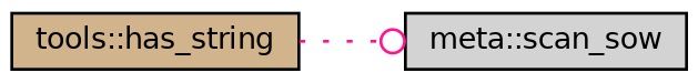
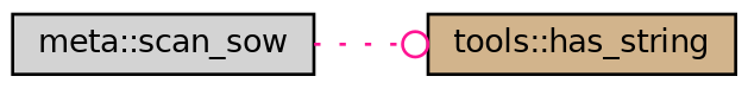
  digraph {
    rankdir=LR
    node [color=black fontname=Helvetica fontsize=10 shape=record style=filled]
    n1 [fillcolor=lightgrey fontcolor=black height=0.2 label="meta::scan_sow" width=0.4]
    n2 [fillcolor=tan height=0.2 label="tools::has_string" width=0.4]
-   n2 -> n1 [color=deeppink fontname=Helvetica fontsize=10 labelfontname=Helvetica labelfontsize=10 style=dotted arrowhead=odot]
+   n1 -> n2 [color=deeppink fontname=Helvetica fontsize=10 labelfontname=Helvetica labelfontsize=10 style=dotted arrowhead=odot]
  }
